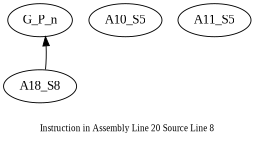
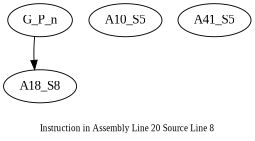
  digraph {
    fontsize=10
    label="Instruction in Assembly Line 20 Source Line 8"
    fontname="Liberation Serif"
    node [fontname="Liberation Serif"]
    G_P_n
    A18_S8
    A10_S5
-   A11_S5
-   A18_S8 -> G_P_n [fontname="Liberation Serif"]
+   A11_S5 [label=A41_S5]
+   G_P_n -> A18_S8 [fontname="Liberation Serif"]
  }
